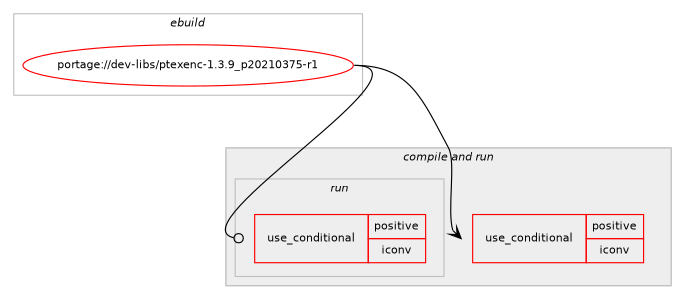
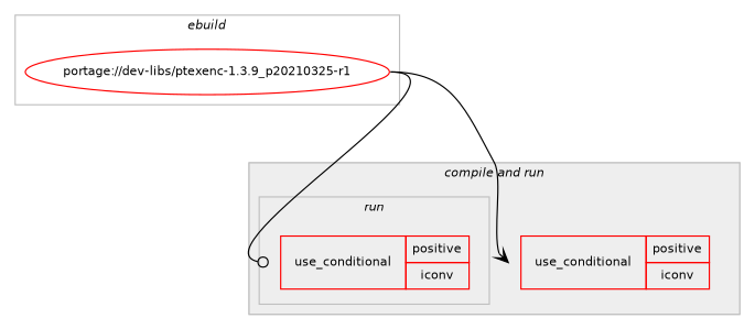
  digraph {
    compound=true
    concentrate=true
    fontname=Helvetica
    fontsize=10
    newrank=true
    rankdir=TB
    ranksep=1.5
    node [color=red fontname=Helvetica fontsize=10 shape=none]
    edge [headport=w style=solid tailport=e weight=20]
-   n1 [label="portage://dev-libs/ptexenc-1.3.9_p20210375-r1" width=4 shape=""]
+   n1 [label="portage://dev-libs/ptexenc-1.3.9_p20210325-r1" width=4 shape=""]
    n2 [label=<<TABLE BORDER="0" CELLBORDER="1" CELLSPACING="0" CELLPADDING="4"><TR><TD ROWSPAN="3" CELLPADDING="10">use_conditional</TD></TR><TR><TD>positive</TD></TR><TR><TD>iconv</TD></TR></TABLE>>]
    n3 [label=<<TABLE BORDER="0" CELLBORDER="1" CELLSPACING="0" CELLPADDING="4"><TR><TD ROWSPAN="3" CELLPADDING="10">use_conditional</TD></TR><TR><TD>positive</TD></TR><TR><TD>iconv</TD></TR></TABLE>>]
    subgraph cluster_1 {
      color=gray
      label=<<i>ebuild</i>>
      rank=same
      n1
    }
    subgraph cluster_2 {
      color=gray
      label=<<i>dependencies</i>>
      subgraph cluster_3 {
        color=gray
        fillcolor="#eeeeee"
        label=<<i>compile</i>>
        style=filled
        subgraph sub_4 {
          color=gray
          fillcolor="#eeeeee"
          label=<<i>compile</i>>
          style=filled
          n2
        }
      }
      subgraph cluster_5 {
        color=gray
        fillcolor="#eeeeee"
        label=<<i>compile and run</i>>
        style=filled
      }
      subgraph cluster_6 {
        color=gray
        fillcolor="#eeeeee"
        label=<<i>run</i>>
        style=filled
        subgraph sub_7 {
          color=gray
          fillcolor="#eeeeee"
          label=<<i>run</i>>
          style=filled
          n3
        }
      }
    }
    subgraph cluster_8 {
      color=gray
      label=<<i>candidates</i>>
      rank=same
    }
    n1 -> n2 [arrowhead=vee]
    n1 -> n3 [arrowhead=odot]
  }
